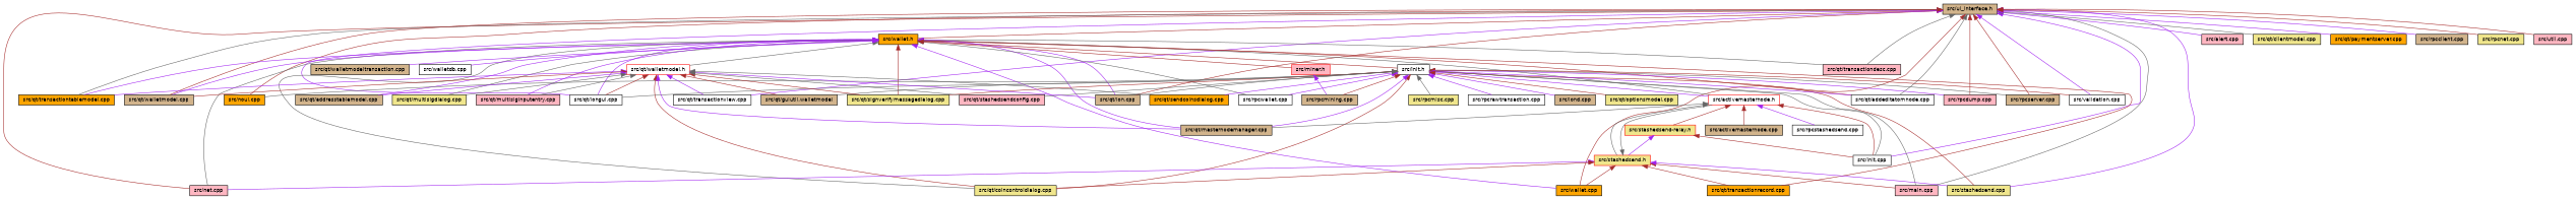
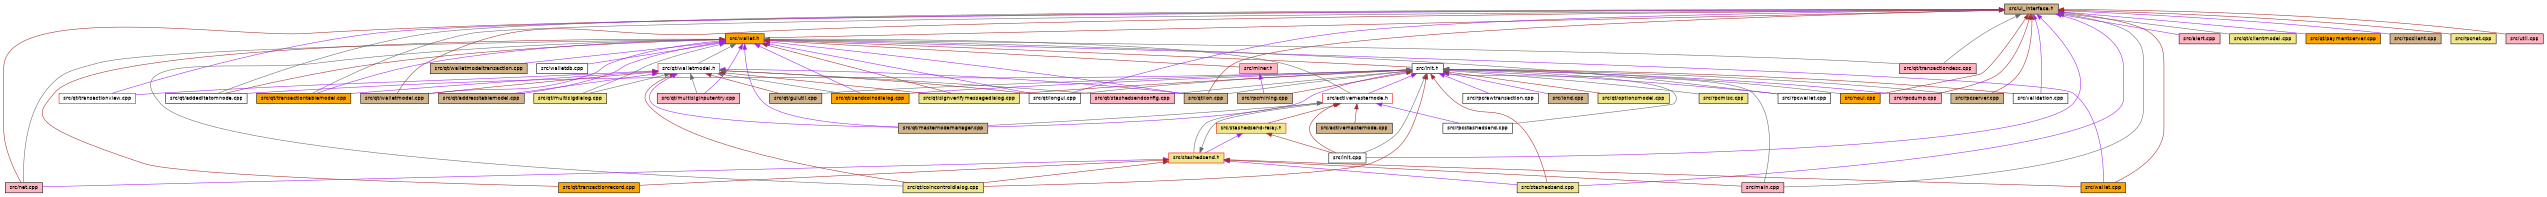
  digraph {
    node [color=black fillcolor=tan fontname=Helvetica fontsize=10 shape=record style=filled]
    edge [color=purple dir=back fontname=Helvetica fontsize=10 labelfontname=Helvetica labelfontsize=10 style=solid]
    n1 [fontcolor=black height=0.2 label="src/ui_interface.h" width=0.4]
    n2 [fillcolor=orange height=0.2 label="src/wallet.h" width=0.4]
    n3 [fillcolor=lightpink height=0.2 label="src/main.cpp" width=0.4]
    n4 [fillcolor=lightpink height=0.2 label="src/net.cpp" width=0.4]
    n5 [fillcolor=khaki height=0.2 label="src/stashedsend.cpp" width=0.4]
    n6 [fillcolor=orange height=0.2 label="src/wallet.cpp" width=0.4]
    n7 [fillcolor=white height=0.2 label="src/init.cpp" width=0.4]
    n8 [fillcolor=orange height=0.2 label="src/noui.cpp" width=0.4]
    n9 [fillcolor=white height=0.2 label="src/qt/addeditatomnode.cpp" width=0.4]
    n10 [height=0.2 label="src/qt/ion.cpp" width=0.4]
    n11 [fillcolor=white height=0.2 label="src/qt/iongui.cpp" width=0.4]
    n12 [fillcolor=lightpink height=0.2 label="src/rpcdump.cpp" width=0.4]
    n13 [height=0.2 label="src/rpcserver.cpp" width=0.4]
    n14 [fillcolor=white height=0.2 label="src/validation.cpp" width=0.4]
    n15 [fillcolor=orange height=0.2 label="src/qt/transactiontablemodel.cpp" width=0.4]
-   n16 [fillcolor=white height=0.2 label="src/qt/transactionview.cpp" width=0.4]
+   n16 [color=red fillcolor=white height=0.2 label="src/qt/transactionview.cpp" width=0.4]
    n17 [height=0.2 label="src/qt/walletmodel.cpp" width=0.4]
    n18 [fillcolor=lightpink height=0.2 label="src/qt/transactiondesc.cpp" width=0.4]
    n19 [fillcolor=lightpink height=0.2 label="src/alert.cpp" width=0.4]
    n20 [fillcolor=khaki height=0.2 label="src/qt/clientmodel.cpp" width=0.4]
    n21 [fillcolor=orange height=0.2 label="src/qt/paymentserver.cpp" width=0.4]
    n22 [height=0.2 label="src/rpcclient.cpp" width=0.4]
    n23 [fillcolor=khaki height=0.2 label="src/rpcnet.cpp" width=0.4]
    n24 [fillcolor=lightpink height=0.2 label="src/util.cpp" width=0.4]
    n25 [fillcolor=white height=0.2 label="src/init.h" width=0.4]
    n26 [color=red fillcolor=white height=0.2 label="src/activemasternode.h" width=0.4]
    n27 [fillcolor=khaki height=0.2 label="src/qt/coincontroldialog.cpp" width=0.4]
    n28 [fillcolor=orange height=0.2 label="src/qt/transactionrecord.cpp" width=0.4]
    n29 [height=0.2 label="src/qt/masternodemanager.cpp" width=0.4]
    n30 [fillcolor=orange height=0.2 label="src/qt/sendcoinsdialog.cpp" width=0.4]
    n31 [fillcolor=khaki height=0.2 label="src/qt/signverifymessagedialog.cpp" width=0.4]
    n32 [fillcolor=white height=0.2 label="src/rpcwallet.cpp" width=0.4]
    n33 [color=red fillcolor=lightpink height=0.2 label="src/miner.h" width=0.4]
    n34 [color=red fillcolor=white height=0.2 label="src/qt/walletmodel.h" width=0.4]
    n35 [height=0.2 label="src/qt/addresstablemodel.cpp" width=0.4]
    n36 [fillcolor=khaki height=0.2 label="src/qt/multisigdialog.cpp" width=0.4]
    n37 [fillcolor=lightpink height=0.2 label="src/qt/multisiginputentry.cpp" width=0.4]
    n38 [height=0.2 label="src/qt/walletmodeltransaction.cpp" width=0.4]
    n39 [fillcolor=white height=0.2 label="src/walletdb.cpp" width=0.4]
    n40 [fillcolor=white height=0.2 label="src/rpcstashedsend.cpp" width=0.4]
    n41 [height=0.2 label="src/iond.cpp" width=0.4]
-   n42 [height=0.2 label="src/qt/guiutil.walletmodel" width=0.4]
+   n42 [height=0.2 label="src/qt/guiutil.cpp" width=0.4]
    n43 [fillcolor=khaki height=0.2 label="src/qt/optionsmodel.cpp" width=0.4]
    n44 [fillcolor=lightpink height=0.2 label="src/qt/stashedsendconfig.cpp" width=0.4]
    n45 [height=0.2 label="src/rpcmining.cpp" width=0.4]
    n46 [fillcolor=khaki height=0.2 label="src/rpcmisc.cpp" width=0.4]
    n47 [fillcolor=white height=0.2 label="src/rpcrawtransaction.cpp" width=0.4]
    n48 [height=0.2 label="src/activemasternode.cpp" width=0.4]
    n49 [color=red fillcolor=khaki height=0.2 label="src/stashedsend.h" width=0.4]
    n50 [color=red fillcolor=khaki height=0.2 label="src/stashedsend-relay.h" width=0.4]
    n1 -> n2 [color=brown]
    n1 -> n3 [color=gray40]
    n1 -> n4 [color=brown]
    n1 -> n5
    n1 -> n6 [color=brown]
    n1 -> n7
    n1 -> n8 [color=brown]
    n1 -> n9 [color=gray40]
    n1 -> n10 [color=brown]
    n1 -> n11
    n1 -> n12 [color=brown]
    n1 -> n13 [color=brown]
    n1 -> n14
    n1 -> n15 [color=gray40]
    n1 -> n16
    n1 -> n17 [color=brown]
    n1 -> n18 [color=gray40]
    n1 -> n19
    n1 -> n20 [color=gray40]
    n1 -> n21
    n1 -> n22
    n1 -> n23 [color=brown]
    n1 -> n24 [color=brown]
    n2 -> n4 [color=gray40]
    n2 -> n6
    n2 -> n9 [color=brown]
    n2 -> n10
    n2 -> n11
    n2 -> n15
    n2 -> n17
    n2 -> n18 [color=gray40]
    n2 -> n25 [color=brown]
    n2 -> n26 [color=gray40]
    n2 -> n27 [color=gray40]
    n2 -> n28 [color=brown]
    n2 -> n29
+   n2 -> n30
    n2 -> n31 [color=brown]
    n2 -> n32 [color=gray40]
    n2 -> n33 [color=brown]
    n2 -> n34 [color=gray40]
    n2 -> n35
    n2 -> n36 [color=gray40]
    n2 -> n37
    n2 -> n38
    n2 -> n39
    n25 -> n3 [color=gray40]
    n25 -> n5 [color=brown]
    n25 -> n7 [color=gray40]
    n25 -> n8 [color=gray40]
    n25 -> n9
    n25 -> n10 [color=gray40]
    n25 -> n11 [color=gray40]
    n25 -> n12
    n25 -> n13 [color=gray40]
    n25 -> n14 [color=brown]
    n25 -> n26
    n25 -> n27 [color=brown]
    n25 -> n29
    n25 -> n30
    n25 -> n31 [color=brown]
    n25 -> n32
+   n25 -> n40 [color=gray40]
    n25 -> n41
    n25 -> n42 [color=gray40]
    n25 -> n43 [color=brown]
    n25 -> n44 [color=gray40]
    n25 -> n45 [color=brown]
    n25 -> n46 [color=gray40]
    n25 -> n47
    n26 -> n7 [color=brown]
    n26 -> n29 [color=gray40]
    n26 -> n40
    n26 -> n48 [color=brown]
    n26 -> n49 [color=gray40]
    n26 -> n50 [color=brown]
    n33 -> n45
    n34 -> n10
    n34 -> n11 [color=brown]
    n34 -> n15
    n34 -> n16
    n34 -> n17 [color=brown]
    n34 -> n27 [color=brown]
    n34 -> n29
    n34 -> n30 [color=gray40]
    n34 -> n31 [color=brown]
    n34 -> n35
    n34 -> n36 [color=gray40]
    n34 -> n37 [color=gray40]
    n34 -> n42 [color=brown]
    n34 -> n44 [color=gray40]
    n49 -> n3 [color=brown]
    n49 -> n4
    n49 -> n5
    n49 -> n6 [color=brown]
    n49 -> n26 [color=gray40]
    n49 -> n27 [color=brown]
    n49 -> n28 [color=brown]
    n50 -> n7 [color=brown]
    n50 -> n49
  }
